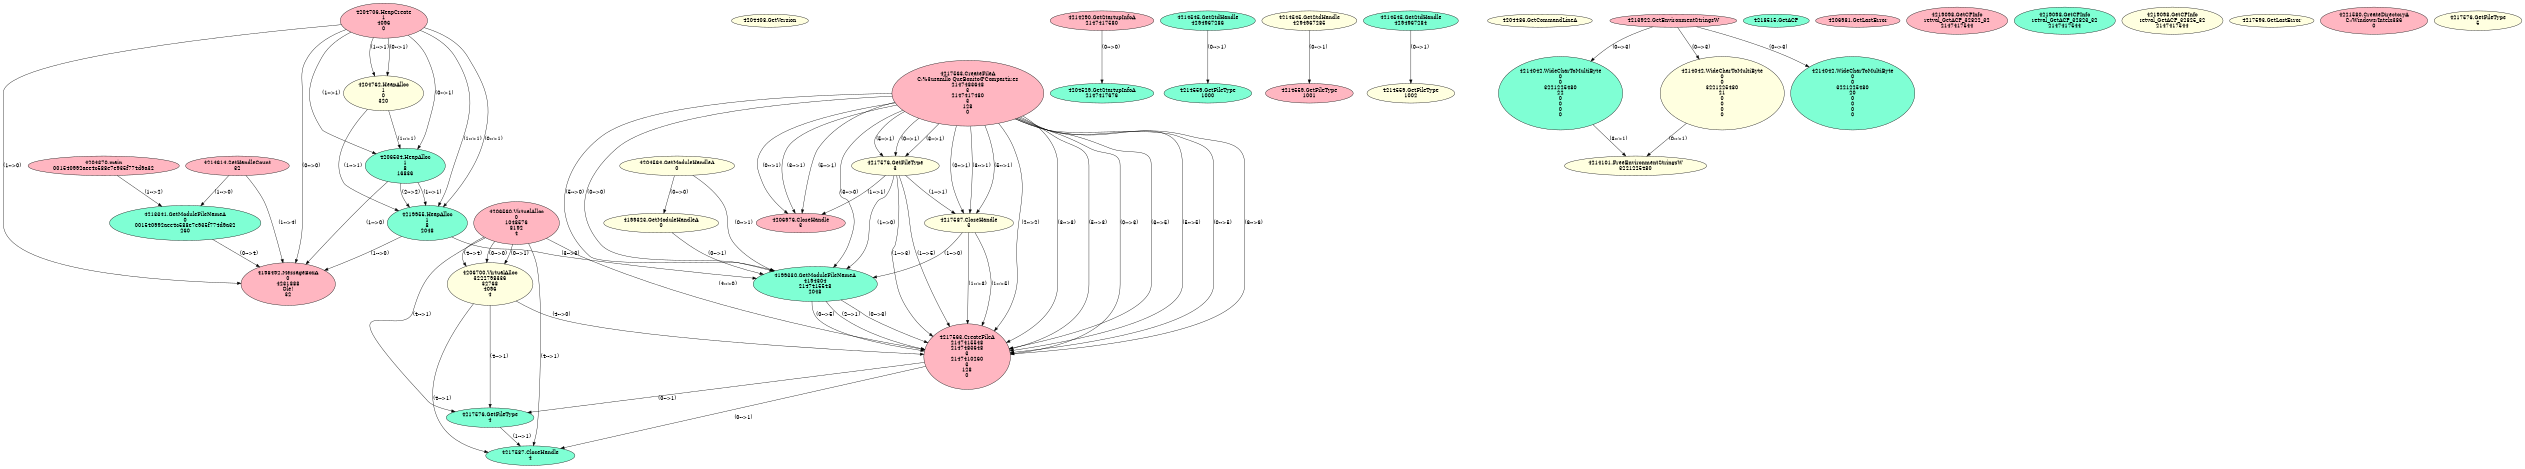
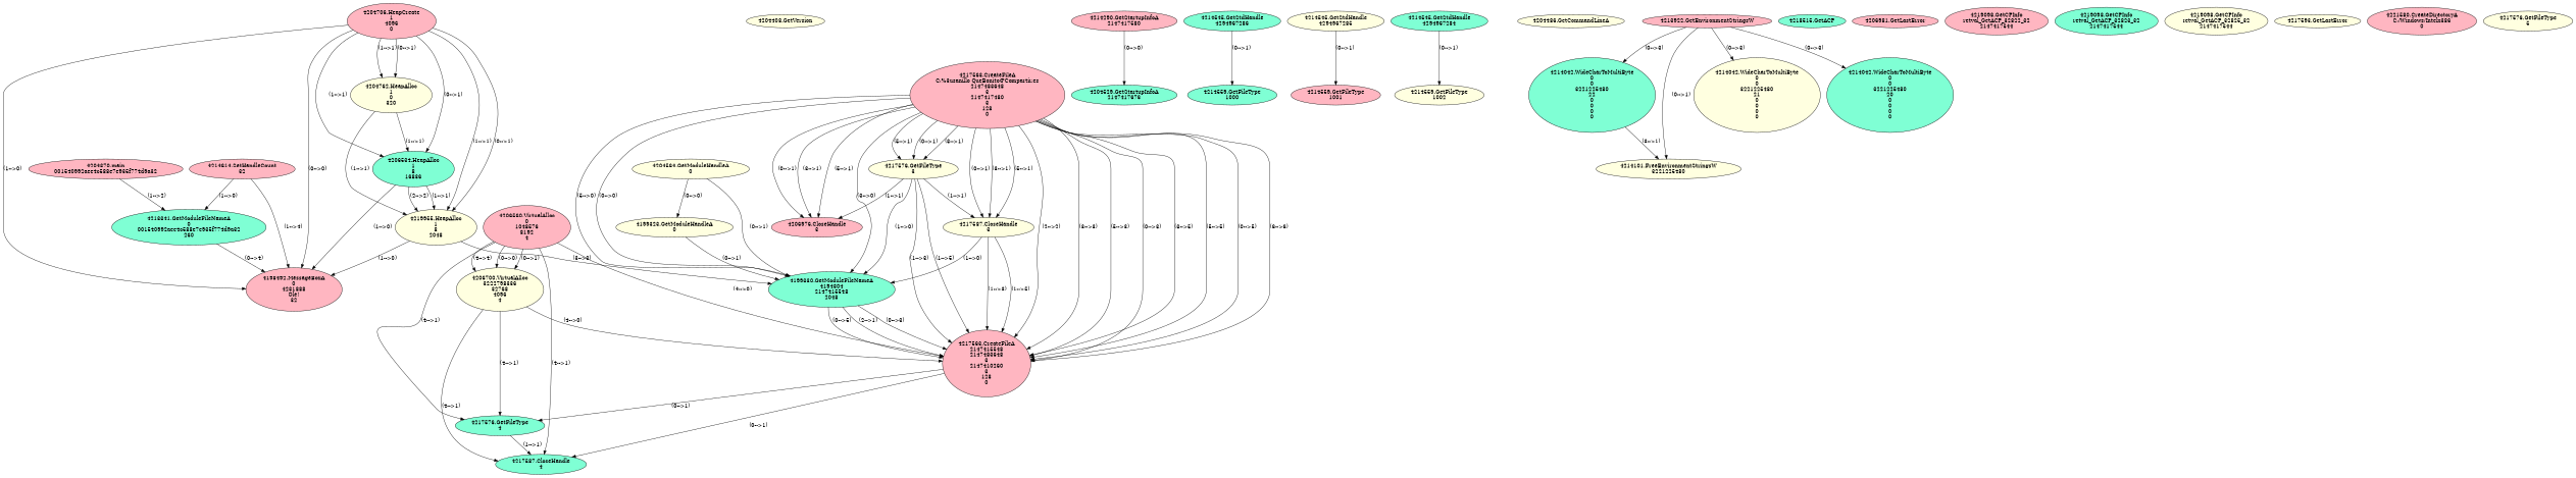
  digraph {
    node [fillcolor=lightyellow style=filled]
    n1 [fillcolor=lightpink label="4204370.main\n001540992aee4c588e7e935f774d9a32"]
    n2 [fillcolor=aquamarine label="4213341.GetModuleFileNameA\n0\n001540992aee4c588e7e935f774d9a32\n260"]
    n3 [fillcolor=lightpink label="4198492.MessageBoxA\n0\n4231888\nOle!\n32"]
    n4 [label="4204408.GetVersion\n"]
    n5 [fillcolor=lightpink label="4204706.HeapCreate\n1\n4096\n0"]
    n6 [label="4204762.HeapAlloc\n1\n0\n320"]
    n7 [fillcolor=aquamarine label="4206534.HeapAlloc\n1\n8\n16836"]
-   n8 [fillcolor=aquamarine label="4219955.HeapAlloc\n1\n8\n2048"]
+   n8 [label="4219955.HeapAlloc\n1\n8\n2048"]
    n9 [label="4206700.VirtualAlloc\n3222798336\n32768\n4096\n4"]
    n10 [fillcolor=lightpink label="4217563.CreateFileA\n2147415548\n2147483648\n3\n2147410260\n3\n128\n0"]
    n11 [fillcolor=aquamarine label="4217576.GetFileType\n4"]
    n12 [fillcolor=aquamarine label="4217587.CloseHandle\n4"]
    n13 [fillcolor=aquamarine label="4199330.GetModuleFileNameA\n4194304\n2147415548\n2048"]
    n14 [fillcolor=lightpink label="4206560.VirtualAlloc\n0\n1048576\n8192\n4"]
    n15 [fillcolor=lightpink label="4214290.GetStartupInfoA\n2147417580"]
    n16 [fillcolor=aquamarine label="4204529.GetStartupInfoA\n2147417676"]
    n17 [fillcolor=aquamarine label="4214545.GetStdHandle\n4294967286"]
    n18 [fillcolor=aquamarine label="4214559.GetFileType\n1000"]
    n19 [label="4214545.GetStdHandle\n4294967285"]
    n20 [fillcolor=lightpink label="4214559.GetFileType\n1001"]
    n21 [fillcolor=aquamarine label="4214545.GetStdHandle\n4294967284"]
    n22 [label="4214559.GetFileType\n1002"]
    n23 [fillcolor=lightpink label="4214614.SetHandleCount\n32"]
    n24 [label="4204486.GetCommandLineA\n"]
    n25 [fillcolor=lightpink label="4213922.GetEnvironmentStringsW\n"]
    n26 [fillcolor=aquamarine label="4214042.WideCharToMultiByte\n0\n0\n3221225480\n22\n0\n0\n0\n0"]
    n27 [label="4214101.FreeEnvironmentStringsW\n3221225480"]
    n28 [label="4214042.WideCharToMultiByte\n0\n0\n3221225480\n21\n0\n0\n0\n0"]
    n29 [fillcolor=aquamarine label="4214042.WideCharToMultiByte\n0\n0\n3221225480\n20\n0\n0\n0\n0"]
    n30 [fillcolor=aquamarine label="4218515.GetACP\n"]
    n31 [label="4204564.GetModuleHandleA\n0"]
    n32 [label="4199323.GetModuleHandleA\n0"]
    n33 [fillcolor=lightpink label="4217563.CreateFileA\nC:\Gusanillo QueBonito@Compartir.es\n2147483648\n3\n2147417480\n3\n128\n0"]
    n34 [label="4217576.GetFileType\n3"]
    n35 [fillcolor=lightpink label="4206976.CloseHandle\n3"]
    n36 [label="4217587.CloseHandle\n3"]
    n37 [fillcolor=lightpink label="4206981.GetLastError\n"]
    n38 [fillcolor=lightpink label="4219098.GetCPInfo\nretval_GetACP_32822_32\n2147417544"]
    n39 [fillcolor=aquamarine label="4219098.GetCPInfo\nretval_GetACP_32823_32\n2147417544"]
    n40 [label="4219098.GetCPInfo\nretval_GetACP_32825_32\n2147417544"]
    n41 [label="4217593.GetLastError\n"]
    n42 [fillcolor=lightpink label="4221580.CreateDirectoryA\nC:/Windows/Intelx386\n0"]
    n43 [label="4217576.GetFileType\n5"]
    n1 -> n2 [label="(1-->2)"]
    n2 -> n3 [label="(0-->4)"]
    n5 -> n3 [label="(1-->0)"]
    n5 -> n3 [label="(0-->0)"]
    n5 -> n6 [label="(1-->1)"]
    n5 -> n6 [label="(0-->1)"]
    n5 -> n7 [label="(1-->1)"]
    n5 -> n7 [label="(0-->1)"]
    n5 -> n8 [label="(1-->1)"]
    n5 -> n8 [label="(0-->1)"]
    n6 -> n7 [label="(1-->1)"]
    n6 -> n8 [label="(1-->1)"]
    n7 -> n3 [label="(1-->0)"]
    n7 -> n8 [label="(1-->1)"]
    n7 -> n8 [label="(2-->2)"]
    n8 -> n3 [label="(1-->0)"]
    n8 -> n13 [label="(3-->3)"]
    n9 -> n10 [label="(4-->0)"]
    n9 -> n11 [label="(4-->1)"]
    n9 -> n12 [label="(4-->1)"]
    n10 -> n11 [label="(0-->1)"]
    n10 -> n12 [label="(0-->1)"]
    n11 -> n12 [label="(1-->1)"]
    n13 -> n10 [label="(2-->1)"]
    n13 -> n10 [label="(0-->3)"]
    n13 -> n10 [label="(0-->5)"]
    n14 -> n9 [label="(0-->1)"]
    n14 -> n9 [label="(4-->4)"]
    n14 -> n9 [label="(0-->0)"]
    n14 -> n10 [label="(4-->0)"]
    n14 -> n11 [label="(4-->1)"]
    n14 -> n12 [label="(4-->1)"]
    n15 -> n16 [label="(0-->0)"]
    n17 -> n18 [label="(0-->1)"]
    n19 -> n20 [label="(0-->1)"]
    n21 -> n22 [label="(0-->1)"]
    n23 -> n2 [label="(1-->0)"]
    n23 -> n3 [label="(1-->4)"]
    n25 -> n26 [label="(0-->3)"]
-   n28 -> n27 [label="(0-->1)"]
+   n25 -> n27 [label="(0-->1)"]
    n25 -> n28 [label="(0-->3)"]
    n25 -> n29 [label="(0-->3)"]
    n26 -> n27 [label="(3-->1)"]
    n31 -> n13 [label="(0-->1)"]
    n31 -> n32 [label="(0-->0)"]
    n32 -> n13 [label="(0-->1)"]
    n33 -> n10 [label="(2-->2)"]
    n33 -> n10 [label="(3-->3)"]
    n33 -> n10 [label="(5-->3)"]
    n33 -> n10 [label="(0-->3)"]
    n33 -> n10 [label="(3-->5)"]
    n33 -> n10 [label="(5-->5)"]
    n33 -> n10 [label="(0-->5)"]
    n33 -> n10 [label="(6-->6)"]
    n33 -> n13 [label="(3-->0)"]
    n33 -> n13 [label="(5-->0)"]
    n33 -> n13 [label="(0-->0)"]
    n33 -> n34 [label="(3-->1)"]
    n33 -> n34 [label="(5-->1)"]
    n33 -> n34 [label="(0-->1)"]
    n33 -> n35 [label="(3-->1)"]
    n33 -> n35 [label="(5-->1)"]
    n33 -> n35 [label="(0-->1)"]
    n33 -> n36 [label="(3-->1)"]
    n33 -> n36 [label="(5-->1)"]
    n33 -> n36 [label="(0-->1)"]
    n34 -> n10 [label="(1-->3)"]
    n34 -> n10 [label="(1-->5)"]
    n34 -> n13 [label="(1-->0)"]
    n34 -> n35 [label="(1-->1)"]
    n34 -> n36 [label="(1-->1)"]
    n36 -> n10 [label="(1-->3)"]
    n36 -> n10 [label="(1-->5)"]
    n36 -> n13 [label="(1-->0)"]
  }
